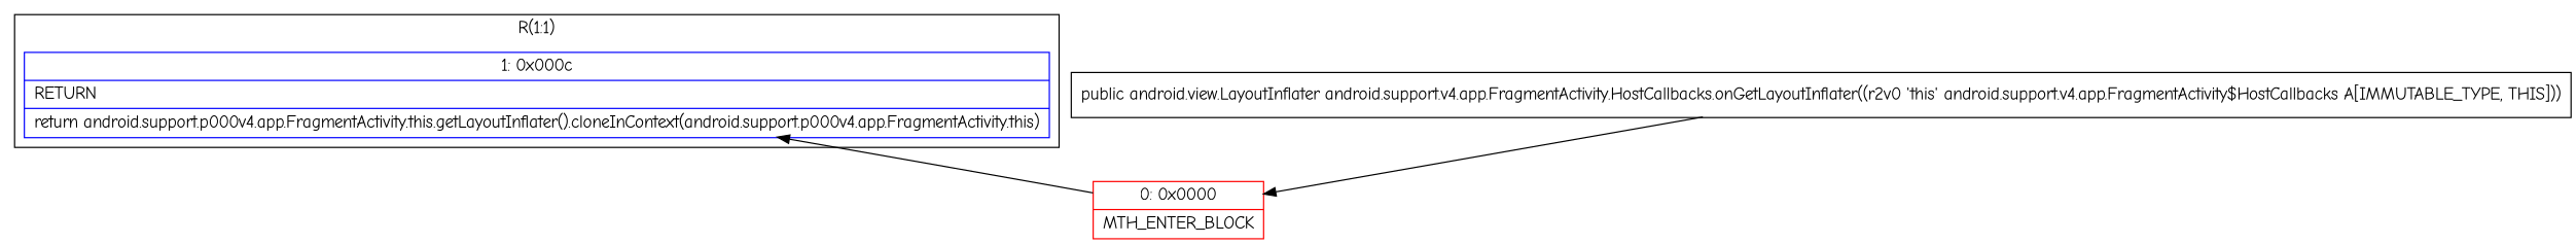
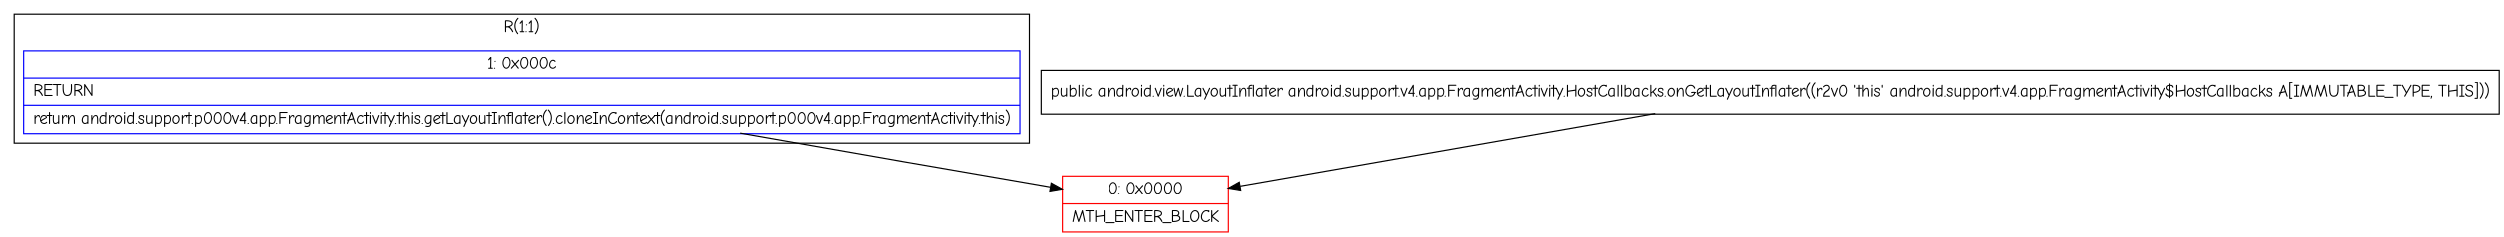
  digraph {
    fontname="Comic Neue"
    node [shape=record fontname="Comic Neue"]
    edge [fontname="Comic Neue"]
    n1 [color=blue label="{1\:\ 0x000c|RETURN\l|return android.support.p000v4.app.FragmentActivity.this.getLayoutInflater().cloneInContext(android.support.p000v4.app.FragmentActivity.this)\l}"]
    n2 [color=red label="{0\:\ 0x0000|MTH_ENTER_BLOCK\l}"]
    n3 [label="{public android.view.LayoutInflater android.support.v4.app.FragmentActivity.HostCallbacks.onGetLayoutInflater((r2v0 'this' android.support.v4.app.FragmentActivity$HostCallbacks A[IMMUTABLE_TYPE, THIS])) }"]
    subgraph cluster_1 {
      label="R(1:1)"
      n1
    }
-   n2 -> n1
+   n1 -> n2
    n3 -> n2
  }
